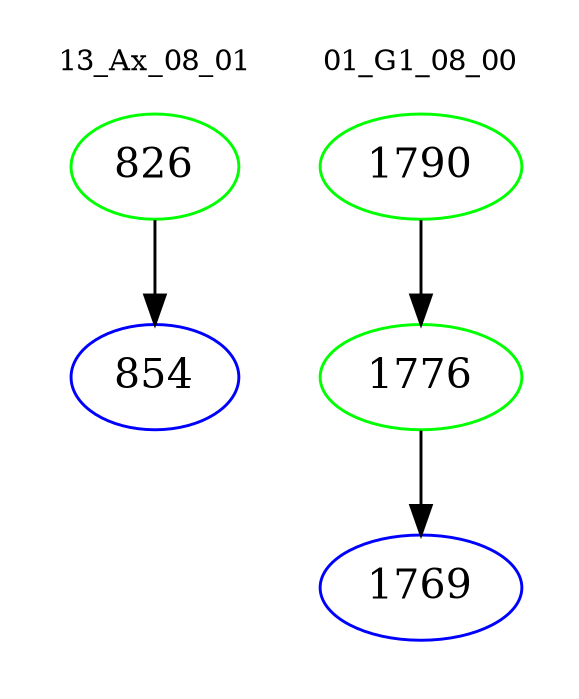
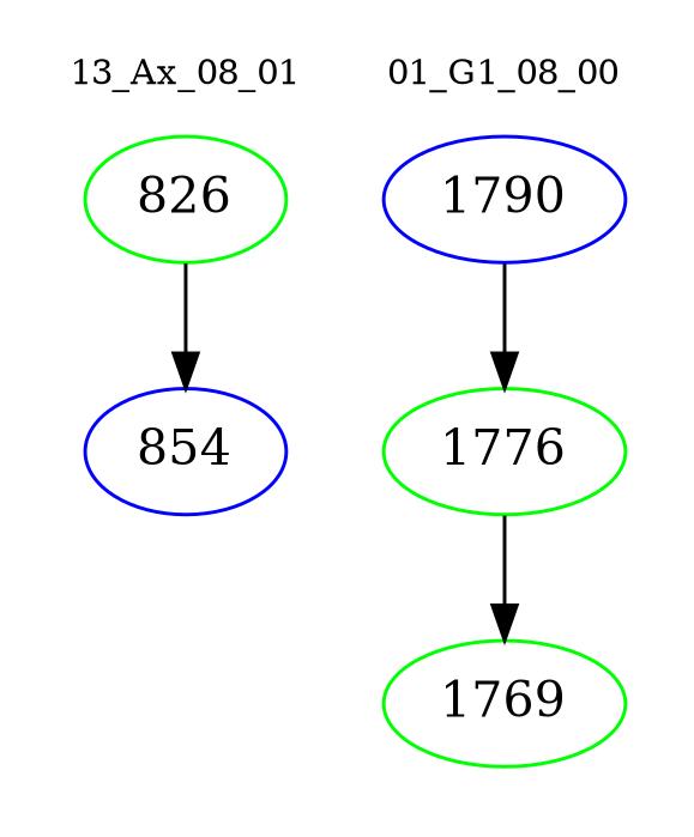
  digraph {
    node [color=green]
    edge [color=black]
    n1 [label=826]
    n2 [color=blue label=854]
    n3 [label=1776]
-   n4 [color=blue label=1769]
-   n5 [label=1790]
+   n4 [label=1769]
+   n5 [color=blue label=1790]
    subgraph cluster_1 {
      color=white
      fontsize=10
      label="13_Ax_08_01"
      n1
      n2
    }
    subgraph cluster_2 {
      color=white
      fontsize=10
      label="01_G1_08_00"
      n3
      n4
      n5
    }
    n1 -> n2
    n3 -> n4
    n5 -> n3
  }
